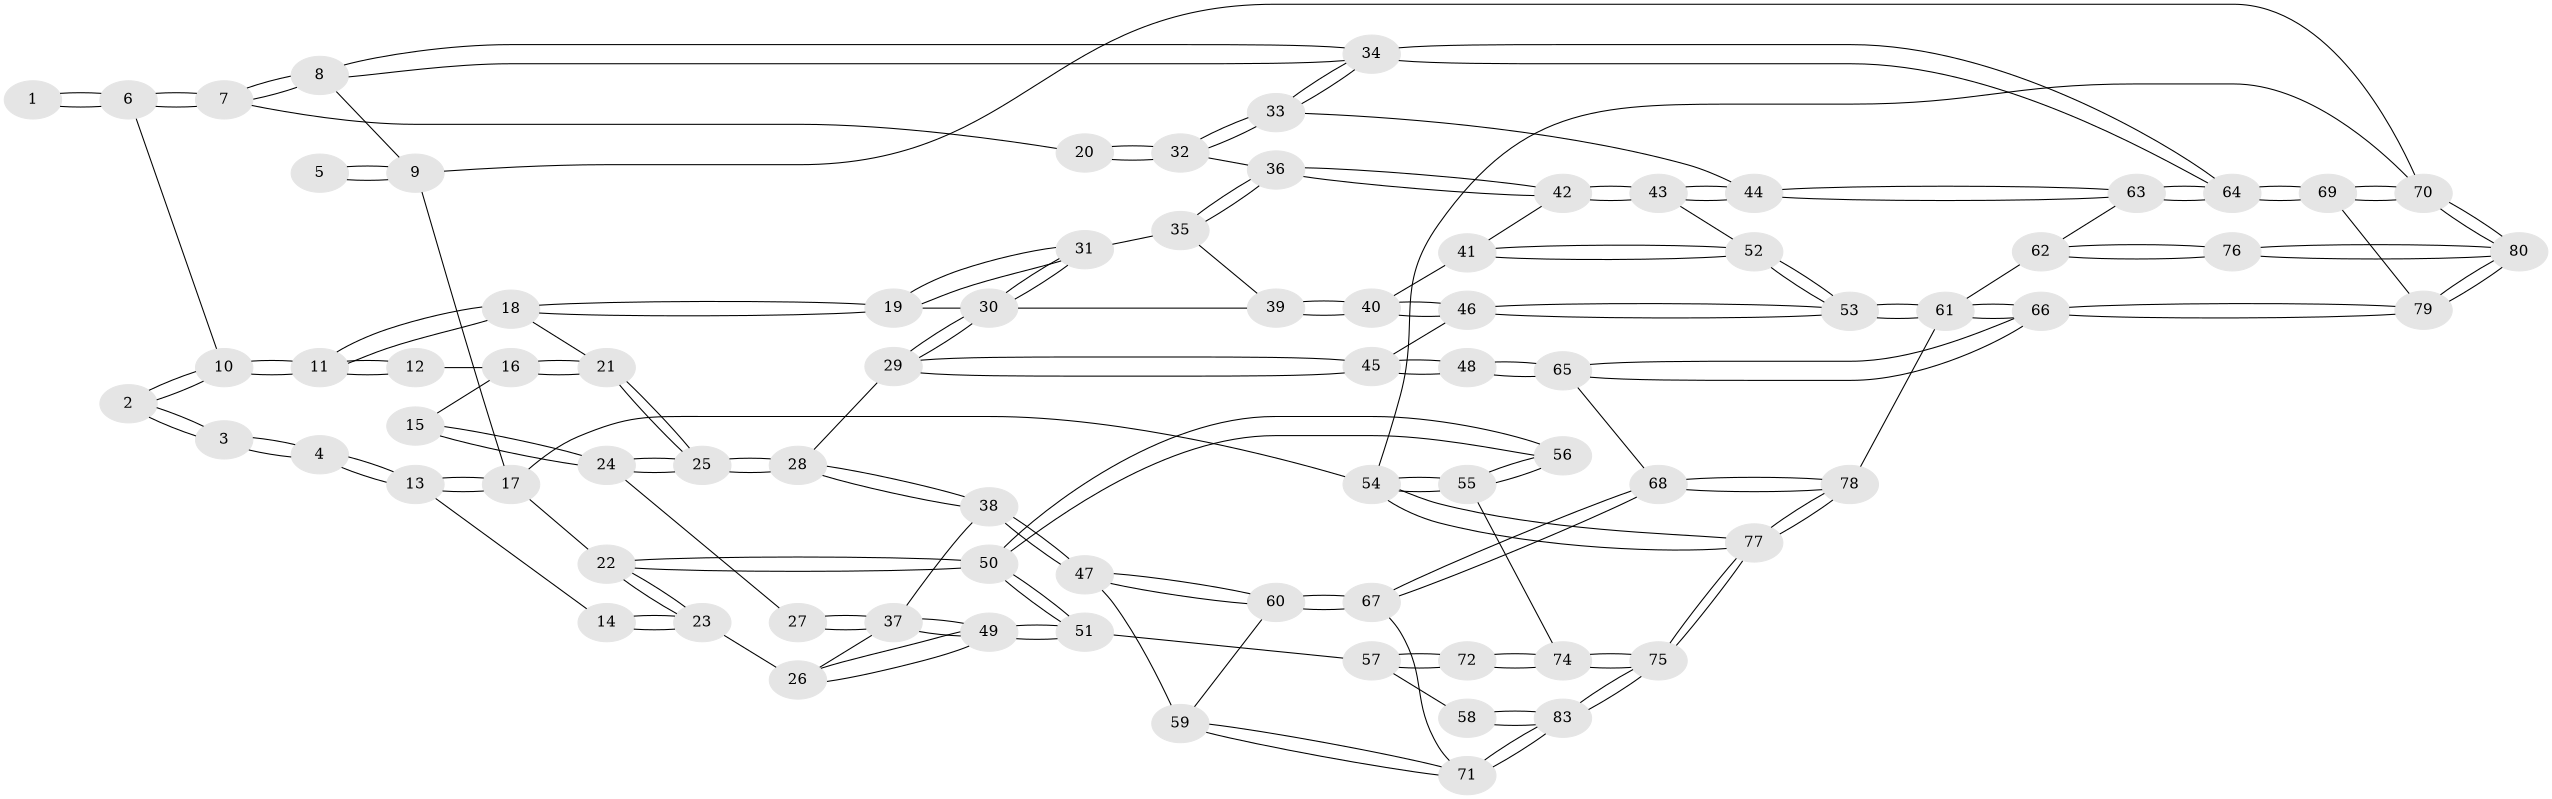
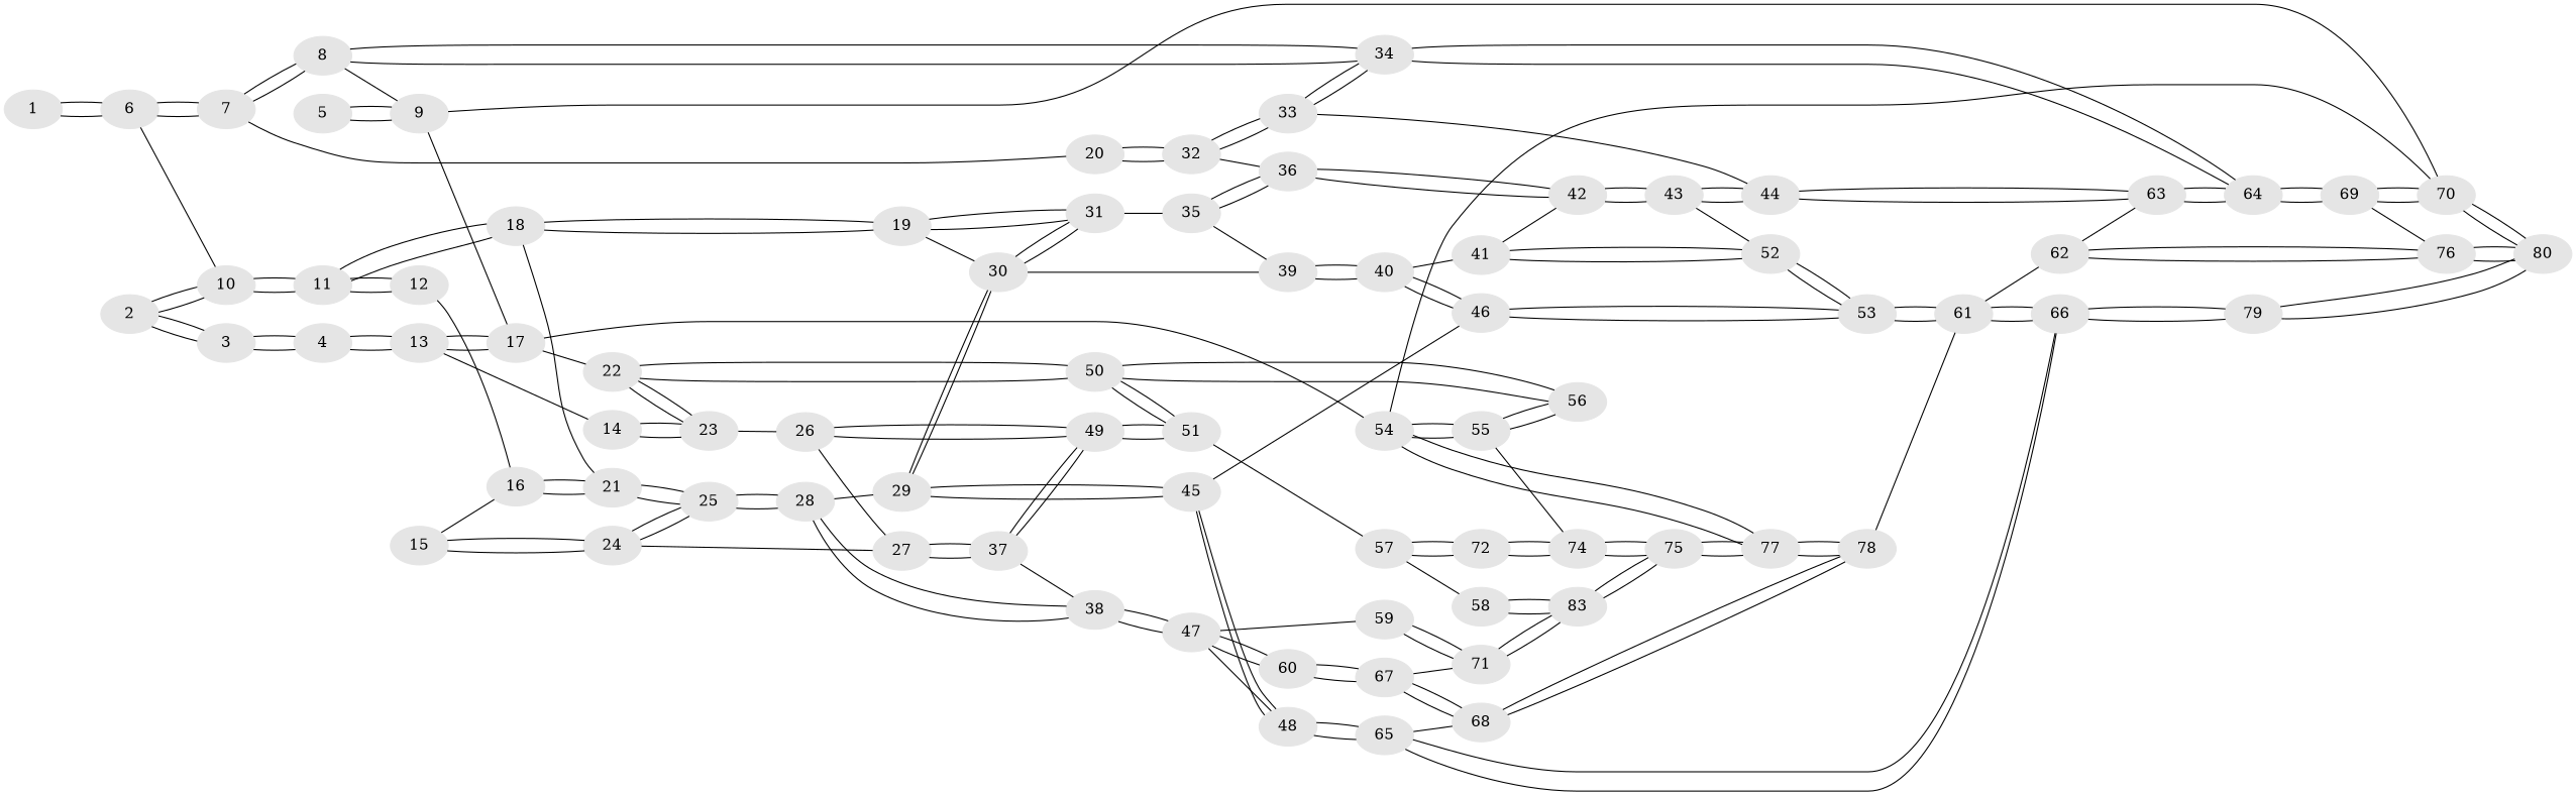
  graph {
    rankdir=LR
    node [color=gray90 style=filled]
    1
    6
    2
    3
    10
    7
    4
    11
    13
    5
    9
    17
    14
    70
    8
    20
    34
    32
    64
    22
    54
    80
    12
    18
    16
    21
    19
    23
    15
    24
    26
    25
    27
    50
    55
    77
    31
    30
    35
    33
    36
    28
    51
    56
    49
    37
    29
    38
    45
    47
    39
    46
    48
    40
    44
    42
    63
    69
    43
    60
    59
    41
    52
    53
    65
    61
    67
    66
    68
    57
    72
    58
    62
    74
    78
    75
    n77 [label=83]
    71
    76
    79
    1 -- 6
    1 -- 6
    6 -- 10
    6 -- 7
    6 -- 7
    2 -- 3
    2 -- 3
    2 -- 10
    2 -- 10
    3 -- 4
    3 -- 4
    10 -- 11
    10 -- 11
    7 -- 8
    7 -- 8
    7 -- 20
    4 -- 13
    4 -- 13
    11 -- 12
    11 -- 12
    11 -- 18
    11 -- 18
    13 -- 17
    13 -- 17
    13 -- 14
    5 -- 9
    5 -- 9
    9 -- 17
    9 -- 70
    17 -- 22
    17 -- 54
    14 -- 23
    14 -- 23
    70 -- 80
    70 -- 80
    8 -- 9
    8 -- 34
    8 -- 34
    20 -- 32
    20 -- 32
    34 -- 64
    34 -- 64
    32 -- 33
    32 -- 33
    32 -- 36
    64 -- 69
    64 -- 69
    22 -- 23
    22 -- 23
    22 -- 50
    22 -- 50
    54 -- 70
    54 -- 55
    54 -- 55
    54 -- 77
    54 -- 77
    12 -- 16
    18 -- 21
    18 -- 19
    18 -- 19
    16 -- 21
    16 -- 21
    21 -- 25
    21 -- 25
    19 -- 31
    19 -- 31
    19 -- 30
    23 -- 26
    15 -- 16
    15 -- 24
    15 -- 24
    24 -- 25
    24 -- 25
    24 -- 27
-   26 -- 37
+   26 -- 27
    26 -- 49
    26 -- 49
    25 -- 28
    25 -- 28
    27 -- 37
    27 -- 37
    50 -- 51
    50 -- 51
    50 -- 56
    50 -- 56
    55 -- 56
    55 -- 56
    55 -- 74
    77 -- 78
    77 -- 78
    31 -- 35
    30 -- 31
    30 -- 31
    30 -- 39
    35 -- 36
    35 -- 36
    35 -- 39
    33 -- 34
    33 -- 34
    33 -- 44
    36 -- 42
    36 -- 42
    28 -- 29
    28 -- 38
    28 -- 38
    51 -- 57
    49 -- 51
    49 -- 51
    37 -- 49
    37 -- 49
    37 -- 38
    29 -- 30
    29 -- 30
    29 -- 45
    29 -- 45
    38 -- 47
    38 -- 47
    45 -- 46
    45 -- 48
    45 -- 48
+   47 -- 48
    47 -- 60
    47 -- 60
    47 -- 59
    39 -- 40
    39 -- 40
    46 -- 53
    46 -- 53
    48 -- 65
    48 -- 65
    40 -- 46
    40 -- 46
    40 -- 41
    44 -- 63
    44 -- 63
    42 -- 43
    42 -- 43
    63 -- 64
    63 -- 64
    69 -- 70
    69 -- 70
-   69 -- 79
+   69 -- 76
    43 -- 44
    43 -- 44
    43 -- 52
    60 -- 67
    60 -- 67
-   59 -- 60
    59 -- 71
    59 -- 71
    41 -- 42
    41 -- 52
    41 -- 52
    52 -- 53
    52 -- 53
    53 -- 61
    53 -- 61
    65 -- 66
    65 -- 66
    65 -- 68
    61 -- 66
    61 -- 66
    61 -- 62
    67 -- 68
    67 -- 68
    67 -- 71
    66 -- 79
    66 -- 79
    68 -- 78
    68 -- 78
    57 -- 72
    57 -- 72
    57 -- 58
    72 -- 74
    72 -- 74
    58 -- n77
    58 -- n77
    62 -- 63
    62 -- 76
    62 -- 76
    74 -- 75
    74 -- 75
    78 -- 61
    75 -- 77
    75 -- 77
    n77 -- 75
    n77 -- 75
    71 -- n77
    71 -- n77
    76 -- 80
    76 -- 80
    79 -- 80
    79 -- 80
  }
